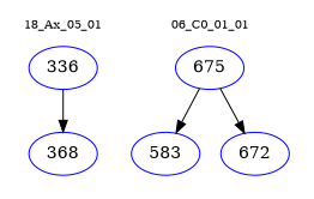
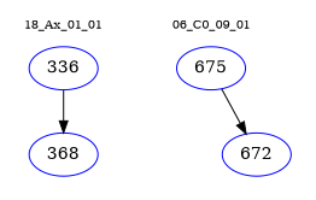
  digraph {
    node [color=blue]
    edge [color=black]
    n1 [label=336]
    n2 [label=368]
    n3 [label=675]
-   n4 [label=583]
    n5 [label=672]
    subgraph cluster_1 {
      color=white
      fontsize=10
-     label="18_Ax_05_01"
+     label="18_Ax_01_01"
      n1
      n2
    }
    subgraph cluster_2 {
      color=white
      fontsize=10
-     label="06_C0_01_01"
+     label="06_C0_09_01"
      n3
-     n4
      n5
    }
    n1 -> n2
-   n3 -> n4
    n3 -> n5
  }
